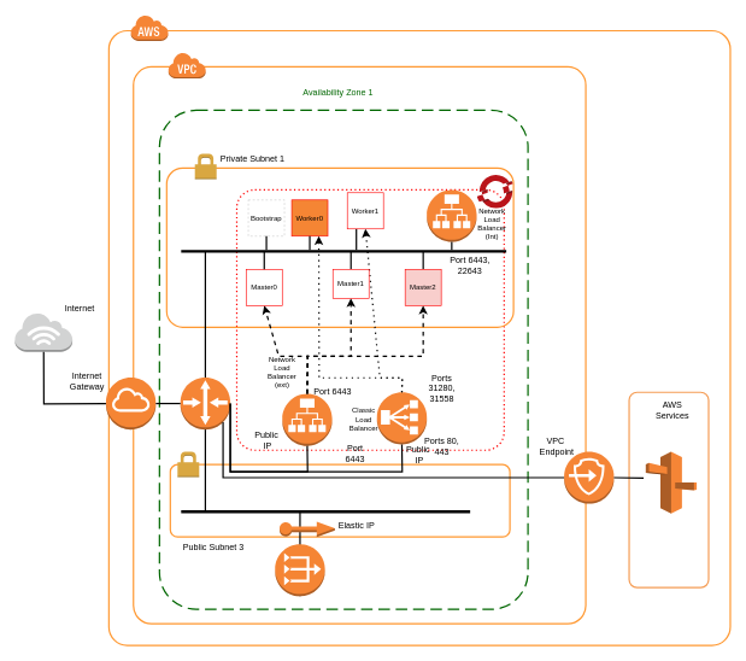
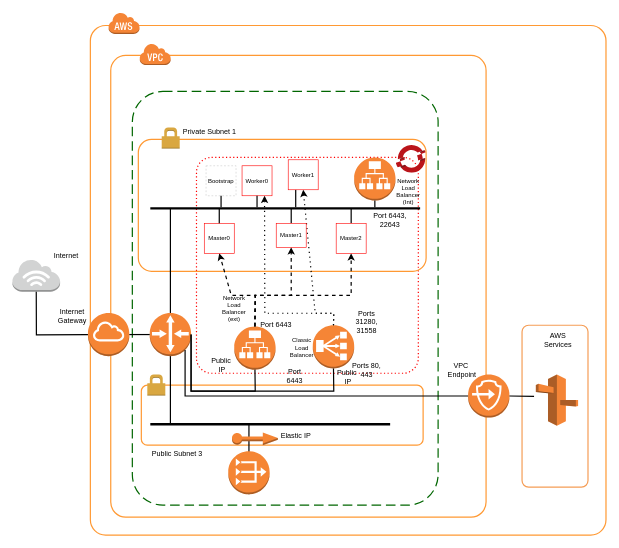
  <mxCell id="0" />
  <mxCell id="1" style="" parent="0" />
  <mxCell id="2" value="" style="rounded=1;whiteSpace=wrap;html=1;fontSize=10;strokeColor=#FF0000;fillColor=none;dashed=1;dashPattern=1 2;arcSize=7;strokeWidth=2;gradientColor=#ffffff;gradientDirection=south;" parent="1" vertex="1"><mxGeometry x="327" y="262" width="370" height="360" as="geometry" /></mxCell>
  <mxCell id="3" value="Base" style="" parent="0" />
  <mxCell id="4" value="" style="rounded=1;arcSize=3;dashed=0;fillColor=none;gradientColor=none;strokeWidth=2;strokeColor=#FF9933;" parent="3" vertex="1"><mxGeometry x="150" y="42" width="860" height="850" as="geometry" /></mxCell>
  <mxCell id="5" value="" style="dashed=0;html=1;shape=mxgraph.aws3.cloud;fillColor=#F58536;gradientColor=none;dashed=0;" parent="3" vertex="1"><mxGeometry x="180" y="20" width="52" height="36" as="geometry" /></mxCell>
  <mxCell id="6" value="" style="outlineConnect=0;dashed=0;verticalLabelPosition=bottom;verticalAlign=top;align=center;html=1;shape=mxgraph.aws3.internet_3;fillColor=#D2D3D3;gradientColor=none;" parent="3" vertex="1"><mxGeometry x="20" y="432" width="79.5" height="54" as="geometry" /></mxCell>
  <mxCell id="7" value="" style="rounded=1;arcSize=10;strokeColor=#F59D56;fillColor=none;gradientColor=none;strokeWidth=2;" parent="3" vertex="1"><mxGeometry x="870" y="542" width="110" height="270" as="geometry" /></mxCell>
  <mxCell id="8" value="AWS&lt;br&gt;Services" style="text;html=1;strokeColor=none;fillColor=none;align=center;verticalAlign=middle;whiteSpace=wrap;rounded=0;dashed=1;dashPattern=1 2;fontSize=12;fontColor=#000000;" parent="3" vertex="1"><mxGeometry x="900" y="552" width="60" height="30" as="geometry" /></mxCell>
  <mxCell id="9" value="Internet" style="text;html=1;strokeColor=none;fillColor=none;align=center;verticalAlign=middle;whiteSpace=wrap;rounded=0;dashed=1;dashPattern=1 2;fontSize=12;fontColor=#000000;" parent="3" vertex="1"><mxGeometry x="80" y="412" width="60" height="30" as="geometry" /></mxCell>
  <mxCell id="10" value="VPC" style="" parent="0" />
  <mxCell id="11" value="" style="rounded=1;arcSize=4;dashed=0;fillColor=none;gradientColor=none;strokeWidth=2;strokeColor=#FF9933;" parent="10" vertex="1"><mxGeometry x="184" y="92" width="626" height="770" as="geometry" /></mxCell>
  <mxCell id="12" value="" style="dashed=0;html=1;shape=mxgraph.aws3.virtual_private_cloud;fillColor=#F58536;gradientColor=none;dashed=0;" parent="10" vertex="1"><mxGeometry x="232" y="72" width="52" height="36" as="geometry" /></mxCell>
  <mxCell id="13" value="AZ" style="" parent="0" />
  <mxCell id="14" value="" style="rounded=1;arcSize=10;dashed=1;strokeColor=#006600;fillColor=none;gradientColor=none;dashPattern=8 4;strokeWidth=2;" parent="13" vertex="1"><mxGeometry x="220" y="152" width="510" height="690" as="geometry" /></mxCell>
- <mxCell id="15" value="Availability Zone 1" style="text;html=1;strokeColor=none;fillColor=none;align=center;verticalAlign=middle;whiteSpace=wrap;rounded=0;dashed=1;dashPattern=1 2;fontColor=#006600;" parent="13" vertex="1"><mxGeometry x="410" y="112" width="115" height="30" as="geometry" /></mxCell>
  <mxCell id="16" value="NACL" parent="0" />
  <mxCell id="17" value="Networking" style="" parent="0" />
  <mxCell id="18" value="" style="rounded=1;arcSize=10;dashed=0;fillColor=none;gradientColor=none;strokeWidth=2;strokeColor=#FF9933;" parent="17" vertex="1"><mxGeometry x="230" y="232" width="480" height="220" as="geometry" /></mxCell>
  <mxCell id="19" value="" style="dashed=0;html=1;shape=mxgraph.aws3.permissions;fillColor=#D9A741;gradientColor=none;dashed=0;" parent="17" vertex="1"><mxGeometry x="269" y="212" width="30" height="35" as="geometry" /></mxCell>
  <mxCell id="20" value="" style="rounded=1;arcSize=10;dashed=0;fillColor=none;gradientColor=none;strokeWidth=2;strokeColor=#FF9933;" parent="17" vertex="1"><mxGeometry x="235" y="642" width="470" height="100" as="geometry" /></mxCell>
  <mxCell id="21" value="" style="dashed=0;html=1;shape=mxgraph.aws3.permissions;fillColor=#D9A741;gradientColor=none;dashed=0;" parent="17" vertex="1"><mxGeometry x="245" y="624" width="30" height="35" as="geometry" /></mxCell>
  <mxCell id="22" value="Private Subnet 1" style="text;html=1;strokeColor=none;fillColor=none;align=center;verticalAlign=middle;whiteSpace=wrap;rounded=0;" parent="17" vertex="1"><mxGeometry x="299" y="204" width="100" height="30" as="geometry" /></mxCell>
  <mxCell id="23" value="Public Subnet 3" style="text;html=1;strokeColor=none;fillColor=none;align=center;verticalAlign=middle;whiteSpace=wrap;rounded=0;" parent="17" vertex="1"><mxGeometry x="245" y="742" width="100" height="30" as="geometry" /></mxCell>
  <mxCell id="24" value="" style="outlineConnect=0;dashed=0;verticalLabelPosition=bottom;verticalAlign=top;align=center;html=1;shape=mxgraph.aws3.internet_gateway;fillColor=#F58534;gradientColor=none;" parent="17" vertex="1"><mxGeometry x="146" y="521.5" width="69" height="72" as="geometry" /></mxCell>
  <mxCell id="25" value="" style="line;strokeWidth=4;html=1;perimeter=backbonePerimeter;points=[];outlineConnect=0;" parent="17" vertex="1"><mxGeometry x="250" y="342" width="450" height="10" as="geometry" /></mxCell>
  <mxCell id="26" value="" style="line;strokeWidth=4;html=1;perimeter=backbonePerimeter;points=[];outlineConnect=0;" parent="17" vertex="1"><mxGeometry x="250" y="702" width="400" height="10" as="geometry" /></mxCell>
  <mxCell id="27" value="" style="outlineConnect=0;dashed=0;verticalLabelPosition=bottom;verticalAlign=top;align=center;html=1;shape=mxgraph.aws3.endpoints;fillColor=#F58536;gradientColor=none;" parent="17" vertex="1"><mxGeometry x="780" y="624" width="69" height="72" as="geometry" /></mxCell>
  <mxCell id="28" value="" style="outlineConnect=0;dashed=0;verticalLabelPosition=bottom;verticalAlign=top;align=center;html=1;shape=mxgraph.aws3.application_load_balancer;fillColor=#F58536;gradientColor=none;" parent="17" vertex="1"><mxGeometry x="390" y="544" width="69" height="72" as="geometry" /></mxCell>
  <mxCell id="29" value="" style="outlineConnect=0;dashed=0;verticalLabelPosition=bottom;verticalAlign=top;align=center;html=1;shape=mxgraph.aws3.application_load_balancer;fillColor=#F58536;gradientColor=none;" parent="17" vertex="1"><mxGeometry x="590" y="262" width="69" height="72" as="geometry" /></mxCell>
  <mxCell id="30" value="VPC&amp;nbsp;&lt;br&gt;Endpoint" style="text;html=1;strokeColor=none;fillColor=none;align=center;verticalAlign=middle;whiteSpace=wrap;rounded=0;" parent="17" vertex="1"><mxGeometry x="740" y="602" width="60" height="30" as="geometry" /></mxCell>
  <mxCell id="31" value="" style="endArrow=none;html=1;rounded=0;strokeWidth=2;entryX=1;entryY=0.5;entryDx=0;entryDy=0;entryPerimeter=0;exitX=0;exitY=0.5;exitDx=0;exitDy=0;exitPerimeter=0;" parent="17" target="27" edge="1"><mxGeometry width="50" height="50" relative="1" as="geometry"><mxPoint x="890" y="660.5" as="sourcePoint" /><mxPoint x="1050" y="572" as="targetPoint" /><Array as="points" /></mxGeometry></mxCell>
- <mxCell id="32" value="Network&lt;br&gt;Load&lt;br&gt;Balancer&lt;br&gt;(Int)" style="text;html=1;strokeColor=none;fillColor=none;align=center;verticalAlign=middle;whiteSpace=wrap;rounded=0;fontSize=10;" parent="17" vertex="1"><mxGeometry x="670" y="294" width="21" height="30" as="geometry" /></mxCell>
+ <mxCell id="32" value="Network&lt;br&gt;Load&lt;br&gt;Balancer&lt;br&gt;(Int)" style="text;html=1;strokeColor=none;fillColor=none;align=center;verticalAlign=middle;whiteSpace=wrap;rounded=0;fontSize=10;" parent="17" vertex="1"><mxGeometry x="670" y="304" width="21" height="30" as="geometry" /></mxCell>
  <mxCell id="33" value="Network&lt;br&gt;Load&lt;br&gt;Balancer&lt;br&gt;(ext)" style="text;html=1;strokeColor=none;fillColor=none;align=center;verticalAlign=middle;whiteSpace=wrap;rounded=0;fontSize=10;" parent="17" vertex="1"><mxGeometry x="360" y="499" width="60" height="30" as="geometry" /></mxCell>
  <mxCell id="34" value="Internet&lt;br style=&quot;font-size: 12px;&quot;&gt;Gateway" style="text;html=1;strokeColor=none;fillColor=none;align=center;verticalAlign=middle;whiteSpace=wrap;rounded=0;fontSize=12;" parent="17" vertex="1"><mxGeometry x="90" y="512" width="60" height="30" as="geometry" /></mxCell>
  <mxCell id="35" value="" style="endArrow=none;html=1;rounded=0;strokeWidth=2;exitX=0.5;exitY=1;exitDx=0;exitDy=0;exitPerimeter=0;" parent="17" source="42" target="26" edge="1"><mxGeometry width="50" height="50" relative="1" as="geometry"><mxPoint x="224" y="225.5" as="sourcePoint" /><mxPoint x="320" y="342" as="targetPoint" /><Array as="points" /></mxGeometry></mxCell>
  <mxCell id="36" value="Classic&lt;br&gt;Load&lt;br&gt;Balancer" style="text;html=1;strokeColor=none;fillColor=none;align=center;verticalAlign=middle;whiteSpace=wrap;rounded=0;fontSize=10;" parent="17" vertex="1"><mxGeometry x="473" y="563.5" width="60" height="30" as="geometry" /></mxCell>
  <mxCell id="37" value="" style="outlineConnect=0;dashed=0;verticalLabelPosition=bottom;verticalAlign=top;align=center;html=1;shape=mxgraph.aws3.classic_load_balancer;fillColor=#F58536;gradientColor=none;" parent="17" vertex="1"><mxGeometry x="521" y="542" width="69" height="72" as="geometry" /></mxCell>
  <mxCell id="38" value="" style="endArrow=classic;dashed=1;html=1;rounded=0;strokeWidth=2;entryX=0.5;entryY=1;entryDx=0;entryDy=0;exitX=0.5;exitY=0;exitDx=0;exitDy=0;exitPerimeter=0;endFill=1;" parent="17" source="28" target="69" edge="1"><mxGeometry width="50" height="50" relative="1" as="geometry"><mxPoint x="220" y="532" as="sourcePoint" /><mxPoint x="270" y="482" as="targetPoint" /><Array as="points"><mxPoint x="425" y="492" /><mxPoint x="385" y="492" /></Array></mxGeometry></mxCell>
  <mxCell id="39" value="" style="endArrow=classic;dashed=1;html=1;rounded=0;strokeWidth=2;entryX=0.5;entryY=1;entryDx=0;entryDy=0;exitX=0.5;exitY=0;exitDx=0;exitDy=0;exitPerimeter=0;endFill=1;" parent="17" source="28" target="70" edge="1"><mxGeometry width="50" height="50" relative="1" as="geometry"><mxPoint x="100" y="532" as="sourcePoint" /><mxPoint x="150" y="482" as="targetPoint" /><Array as="points"><mxPoint x="425" y="492" /><mxPoint x="485" y="492" /></Array></mxGeometry></mxCell>
  <mxCell id="40" value="" style="endArrow=classic;dashed=1;html=1;rounded=0;strokeWidth=2;entryX=0.5;entryY=1;entryDx=0;entryDy=0;exitX=0.5;exitY=0;exitDx=0;exitDy=0;exitPerimeter=0;endFill=1;" parent="17" source="28" target="72" edge="1"><mxGeometry width="50" height="50" relative="1" as="geometry"><mxPoint x="309" y="616" as="sourcePoint" /><mxPoint x="613" y="432" as="targetPoint" /><Array as="points"><mxPoint x="425" y="492" /><mxPoint x="585" y="492" /></Array></mxGeometry></mxCell>
  <mxCell id="41" value="" style="endArrow=classic;dashed=1;html=1;dashPattern=1 3;strokeWidth=2;rounded=0;entryX=0.75;entryY=1;entryDx=0;entryDy=0;exitX=0.5;exitY=0;exitDx=0;exitDy=0;exitPerimeter=0;endFill=1;" parent="17" source="37" target="73" edge="1"><mxGeometry width="50" height="50" relative="1" as="geometry"><mxPoint x="419" y="552" as="sourcePoint" /><mxPoint x="445" y="422" as="targetPoint" /><Array as="points"><mxPoint x="556" y="522" /><mxPoint x="441" y="522" /></Array></mxGeometry></mxCell>
  <mxCell id="42" value="" style="outlineConnect=0;dashed=0;verticalLabelPosition=bottom;verticalAlign=top;align=center;html=1;shape=mxgraph.aws3.vpc_nat_gateway;fillColor=#F58534;gradientColor=none;" parent="17" vertex="1"><mxGeometry x="380" y="752" width="69" height="72" as="geometry" /></mxCell>
  <mxCell id="43" value="" style="endArrow=none;html=1;rounded=0;entryX=0;entryY=0.5;entryDx=0;entryDy=0;entryPerimeter=0;exitX=0.5;exitY=1;exitDx=0;exitDy=0;exitPerimeter=0;strokeWidth=2;endFill=0;" parent="17" source="6" target="24" edge="1"><mxGeometry width="50" height="50" relative="1" as="geometry"><mxPoint x="30" y="842" as="sourcePoint" /><mxPoint x="80" y="792" as="targetPoint" /><Array as="points"><mxPoint x="60" y="558" /></Array></mxGeometry></mxCell>
  <mxCell id="44" value="" style="endArrow=classic;dashed=1;html=1;dashPattern=1 3;strokeWidth=2;rounded=0;entryX=0.5;entryY=1;entryDx=0;entryDy=0;exitX=0.5;exitY=0;exitDx=0;exitDy=0;exitPerimeter=0;endFill=1;" parent="17" source="37" target="71" edge="1"><mxGeometry width="50" height="50" relative="1" as="geometry"><mxPoint x="972.5" y="554" as="sourcePoint" /><mxPoint x="455" y="432" as="targetPoint" /><Array as="points"><mxPoint x="556" y="522" /><mxPoint x="525" y="522" /></Array></mxGeometry></mxCell>
  <mxCell id="45" value="Elastic IP" style="text;html=1;strokeColor=none;fillColor=none;align=center;verticalAlign=middle;whiteSpace=wrap;rounded=0;" parent="17" vertex="1"><mxGeometry x="462.75" y="712" width="60" height="30" as="geometry" /></mxCell>
  <mxCell id="46" value="Ports 80, 443" style="text;html=1;strokeColor=none;fillColor=none;align=center;verticalAlign=middle;whiteSpace=wrap;rounded=0;" parent="17" vertex="1"><mxGeometry x="581" y="602" width="60" height="30" as="geometry" /></mxCell>
  <mxCell id="47" value="Port &lt;br&gt;6443" style="text;html=1;strokeColor=none;fillColor=none;align=center;verticalAlign=middle;whiteSpace=wrap;rounded=0;" parent="17" vertex="1"><mxGeometry x="461" y="612" width="60" height="30" as="geometry" /></mxCell>
  <mxCell id="48" value="Ports 31280,&lt;br&gt;31558" style="text;html=1;strokeColor=none;fillColor=none;align=center;verticalAlign=middle;whiteSpace=wrap;rounded=0;" parent="17" vertex="1"><mxGeometry x="581" y="521.5" width="60" height="30" as="geometry" /></mxCell>
  <mxCell id="49" value="Port 6443" style="text;html=1;strokeColor=none;fillColor=none;align=center;verticalAlign=middle;whiteSpace=wrap;rounded=0;" parent="17" vertex="1"><mxGeometry x="430" y="527" width="60" height="30" as="geometry" /></mxCell>
  <mxCell id="50" value="Port 6443,&lt;br&gt;22643" style="text;html=1;strokeColor=none;fillColor=none;align=center;verticalAlign=middle;whiteSpace=wrap;rounded=0;" parent="17" vertex="1"><mxGeometry x="620" y="352" width="60" height="30" as="geometry" /></mxCell>
  <mxCell id="51" value="" style="outlineConnect=0;dashed=0;verticalLabelPosition=bottom;verticalAlign=top;align=center;html=1;shape=mxgraph.aws3.elastic_ip;fillColor=#F58534;gradientColor=none;" parent="17" vertex="1"><mxGeometry x="386.25" y="721" width="76.5" height="21" as="geometry" /></mxCell>
  <mxCell id="52" value="" style="outlineConnect=0;dashed=0;verticalLabelPosition=bottom;verticalAlign=top;align=center;html=1;shape=mxgraph.aws3.router;fillColor=#F58536;gradientColor=none;" parent="17" vertex="1"><mxGeometry x="249" y="521.5" width="69" height="72" as="geometry" /></mxCell>
  <mxCell id="53" value="" style="endArrow=none;html=1;exitX=0.5;exitY=0;exitDx=0;exitDy=0;exitPerimeter=0;rounded=0;strokeWidth=2;" parent="17" source="52" target="25" edge="1"><mxGeometry width="50" height="50" relative="1" as="geometry"><mxPoint x="70" y="342" as="sourcePoint" /><mxPoint x="120" y="292" as="targetPoint" /><Array as="points" /></mxGeometry></mxCell>
  <mxCell id="54" value="" style="endArrow=none;html=1;rounded=0;strokeWidth=2;entryX=0.5;entryY=1;entryDx=0;entryDy=0;entryPerimeter=0;" parent="17" source="26" target="52" edge="1"><mxGeometry width="50" height="50" relative="1" as="geometry"><mxPoint x="70" y="472" as="sourcePoint" /><mxPoint x="120" y="422" as="targetPoint" /><Array as="points" /></mxGeometry></mxCell>
  <mxCell id="55" value="" style="endArrow=none;html=1;rounded=0;strokeWidth=2;jumpStyle=arc;entryX=0.5;entryY=1;entryDx=0;entryDy=0;entryPerimeter=0;" parent="17" source="25" target="29" edge="1"><mxGeometry width="50" height="50" relative="1" as="geometry"><mxPoint x="0" y="232" as="sourcePoint" /><mxPoint x="50" y="182" as="targetPoint" /><Array as="points" /></mxGeometry></mxCell>
  <mxCell id="56" value="" style="endArrow=none;html=1;rounded=0;strokeWidth=2;jumpStyle=arc;entryX=0;entryY=0.5;entryDx=0;entryDy=0;entryPerimeter=0;exitX=0.855;exitY=0.855;exitDx=0;exitDy=0;exitPerimeter=0;" parent="17" source="52" target="27" edge="1"><mxGeometry width="50" height="50" relative="1" as="geometry"><mxPoint x="10" y="362" as="sourcePoint" /><mxPoint x="60" y="312" as="targetPoint" /><Array as="points"><mxPoint x="308" y="660" /><mxPoint x="370" y="660" /><mxPoint x="470" y="660" /></Array></mxGeometry></mxCell>
  <mxCell id="57" value="" style="endArrow=none;html=1;rounded=0;strokeWidth=2;jumpStyle=arc;entryX=0.25;entryY=1;entryDx=0;entryDy=0;" parent="17" source="25" target="71" edge="1"><mxGeometry width="50" height="50" relative="1" as="geometry"><mxPoint x="580" y="362" as="sourcePoint" /><mxPoint x="630" y="312" as="targetPoint" /></mxGeometry></mxCell>
  <mxCell id="58" value="" style="endArrow=none;html=1;rounded=0;strokeWidth=2;jumpStyle=arc;" parent="17" source="70" target="25" edge="1"><mxGeometry width="50" height="50" relative="1" as="geometry"><mxPoint x="-20" y="372" as="sourcePoint" /><mxPoint x="30" y="322" as="targetPoint" /></mxGeometry></mxCell>
  <mxCell id="59" value="" style="endArrow=none;html=1;rounded=0;strokeWidth=2;jumpStyle=arc;exitX=0.5;exitY=0;exitDx=0;exitDy=0;" parent="17" source="72" target="25" edge="1"><mxGeometry width="50" height="50" relative="1" as="geometry"><mxPoint x="0" y="352" as="sourcePoint" /><mxPoint x="240" y="347" as="targetPoint" /></mxGeometry></mxCell>
  <mxCell id="60" value="" style="endArrow=none;html=1;rounded=0;strokeWidth=2;jumpStyle=arc;entryX=0.5;entryY=1;entryDx=0;entryDy=0;entryPerimeter=0;exitX=1;exitY=0.5;exitDx=0;exitDy=0;exitPerimeter=0;" parent="17" source="52" target="37" edge="1"><mxGeometry width="50" height="50" relative="1" as="geometry"><mxPoint x="-60" y="592" as="sourcePoint" /><mxPoint x="-10" y="542" as="targetPoint" /><Array as="points"><mxPoint x="318" y="652" /><mxPoint x="556" y="652" /></Array></mxGeometry></mxCell>
  <mxCell id="61" value="Public&amp;nbsp;&lt;br&gt;IP" style="text;html=1;strokeColor=none;fillColor=none;align=center;verticalAlign=middle;whiteSpace=wrap;rounded=0;" parent="17" vertex="1"><mxGeometry x="340" y="594" width="60" height="30" as="geometry" /></mxCell>
  <mxCell id="62" value="Public&amp;nbsp;&lt;br&gt;IP" style="text;html=1;strokeColor=none;fillColor=none;align=center;verticalAlign=middle;whiteSpace=wrap;rounded=0;" parent="17" vertex="1"><mxGeometry x="550" y="614" width="60" height="30" as="geometry" /></mxCell>
  <mxCell id="63" value="" style="endArrow=none;html=1;rounded=0;strokeWidth=2;jumpStyle=arc;entryX=0;entryY=0.5;entryDx=0;entryDy=0;entryPerimeter=0;" parent="17" source="24" target="52" edge="1"><mxGeometry width="50" height="50" relative="1" as="geometry"><mxPoint x="-30" y="692" as="sourcePoint" /><mxPoint x="20" y="642" as="targetPoint" /></mxGeometry></mxCell>
  <mxCell id="64" value="" style="outlineConnect=0;dashed=0;verticalLabelPosition=bottom;verticalAlign=top;align=center;html=1;shape=mxgraph.aws3.route_53;fillColor=#F58536;gradientColor=none;strokeColor=#CCCCCC;strokeWidth=4;" parent="17" vertex="1"><mxGeometry x="893" y="624" width="70.5" height="85.5" as="geometry" /></mxCell>
  <mxCell id="65" value="" style="endArrow=none;html=1;rounded=0;strokeWidth=2;jumpStyle=arc;entryX=0.5;entryY=1;entryDx=0;entryDy=0;entryPerimeter=0;exitX=1;exitY=0.5;exitDx=0;exitDy=0;exitPerimeter=0;" parent="17" source="52" target="28" edge="1"><mxGeometry width="50" height="50" relative="1" as="geometry"><mxPoint x="-20" y="692" as="sourcePoint" /><mxPoint x="30" y="642" as="targetPoint" /><Array as="points"><mxPoint x="318" y="652" /><mxPoint x="425" y="652" /></Array></mxGeometry></mxCell>
  <mxCell id="66" value="OpenShift" style="" parent="0" />
  <mxCell id="67" value="" style="sketch=0;aspect=fixed;html=1;points=[];align=center;image;fontSize=12;image=img/lib/mscae/OpenShift.svg;strokeColor=#FF0000;" parent="66" vertex="1"><mxGeometry x="660" y="242" width="50" height="46" as="geometry" /></mxCell>
  <mxCell id="68" value="Bootstrap" style="whiteSpace=wrap;html=1;aspect=fixed;strokeColor=#CCCCCC;fontSize=10;dashed=1;" parent="66" vertex="1"><mxGeometry x="343" y="276" width="50" height="50" as="geometry" /></mxCell>
  <mxCell id="69" value="Master0" style="whiteSpace=wrap;html=1;aspect=fixed;strokeColor=#FF0000;fontSize=10;" parent="66" vertex="1"><mxGeometry x="340" y="372" width="50" height="50" as="geometry" /></mxCell>
  <mxCell id="70" value="Master1" style="whiteSpace=wrap;html=1;aspect=fixed;strokeColor=#FF0000;fontSize=10;" parent="66" vertex="1"><mxGeometry x="460" y="372" width="50" height="40" as="geometry" /></mxCell>
  <mxCell id="71" value="Worker1" style="whiteSpace=wrap;html=1;aspect=fixed;strokeColor=#FF0000;fontSize=10;" parent="66" vertex="1"><mxGeometry x="480" y="266" width="50" height="50" as="geometry" /></mxCell>
- <mxCell id="72" value="Master2" style="whiteSpace=wrap;html=1;aspect=fixed;strokeColor=#FF0000;fontSize=10;fillColor=#f8cecc;" parent="66" vertex="1"><mxGeometry x="560" y="372" width="50" height="50" as="geometry" /></mxCell>
- <mxCell id="73" value="Worker0" style="whiteSpace=wrap;html=1;aspect=fixed;strokeColor=#FF0000;fontSize=10;fillColor=#f58534;" parent="66" vertex="1"><mxGeometry x="403" y="276" width="50" height="50" as="geometry" /></mxCell>
+ <mxCell id="72" value="Master2" style="whiteSpace=wrap;html=1;aspect=fixed;strokeColor=#FF0000;fontSize=10;" parent="66" vertex="1"><mxGeometry x="560" y="372" width="50" height="50" as="geometry" /></mxCell>
+ <mxCell id="73" value="Worker0" style="whiteSpace=wrap;html=1;aspect=fixed;strokeColor=#FF0000;fontSize=10;" parent="66" vertex="1"><mxGeometry x="403" y="276" width="50" height="50" as="geometry" /></mxCell>
  <mxCell id="74" value="" style="endArrow=none;html=1;strokeWidth=2;exitX=0.5;exitY=0;exitDx=0;exitDy=0;" parent="66" source="69" target="25" edge="1"><mxGeometry width="50" height="50" relative="1" as="geometry"><mxPoint x="440" y="132" as="sourcePoint" /><mxPoint x="385" y="362" as="targetPoint" /></mxGeometry></mxCell>
  <mxCell id="75" value="" style="endArrow=none;html=1;strokeWidth=2;entryX=0.5;entryY=1;entryDx=0;entryDy=0;" parent="66" source="25" target="68" edge="1"><mxGeometry width="50" height="50" relative="1" as="geometry"><mxPoint x="385" y="352" as="sourcePoint" /><mxPoint x="395" y="358" as="targetPoint" /></mxGeometry></mxCell>
  <mxCell id="76" value="" style="endArrow=none;html=1;strokeWidth=2;entryX=0.5;entryY=1;entryDx=0;entryDy=0;" parent="66" source="25" target="73" edge="1"><mxGeometry width="50" height="50" relative="1" as="geometry"><mxPoint x="395" y="362" as="sourcePoint" /><mxPoint x="395" y="336" as="targetPoint" /></mxGeometry></mxCell>
